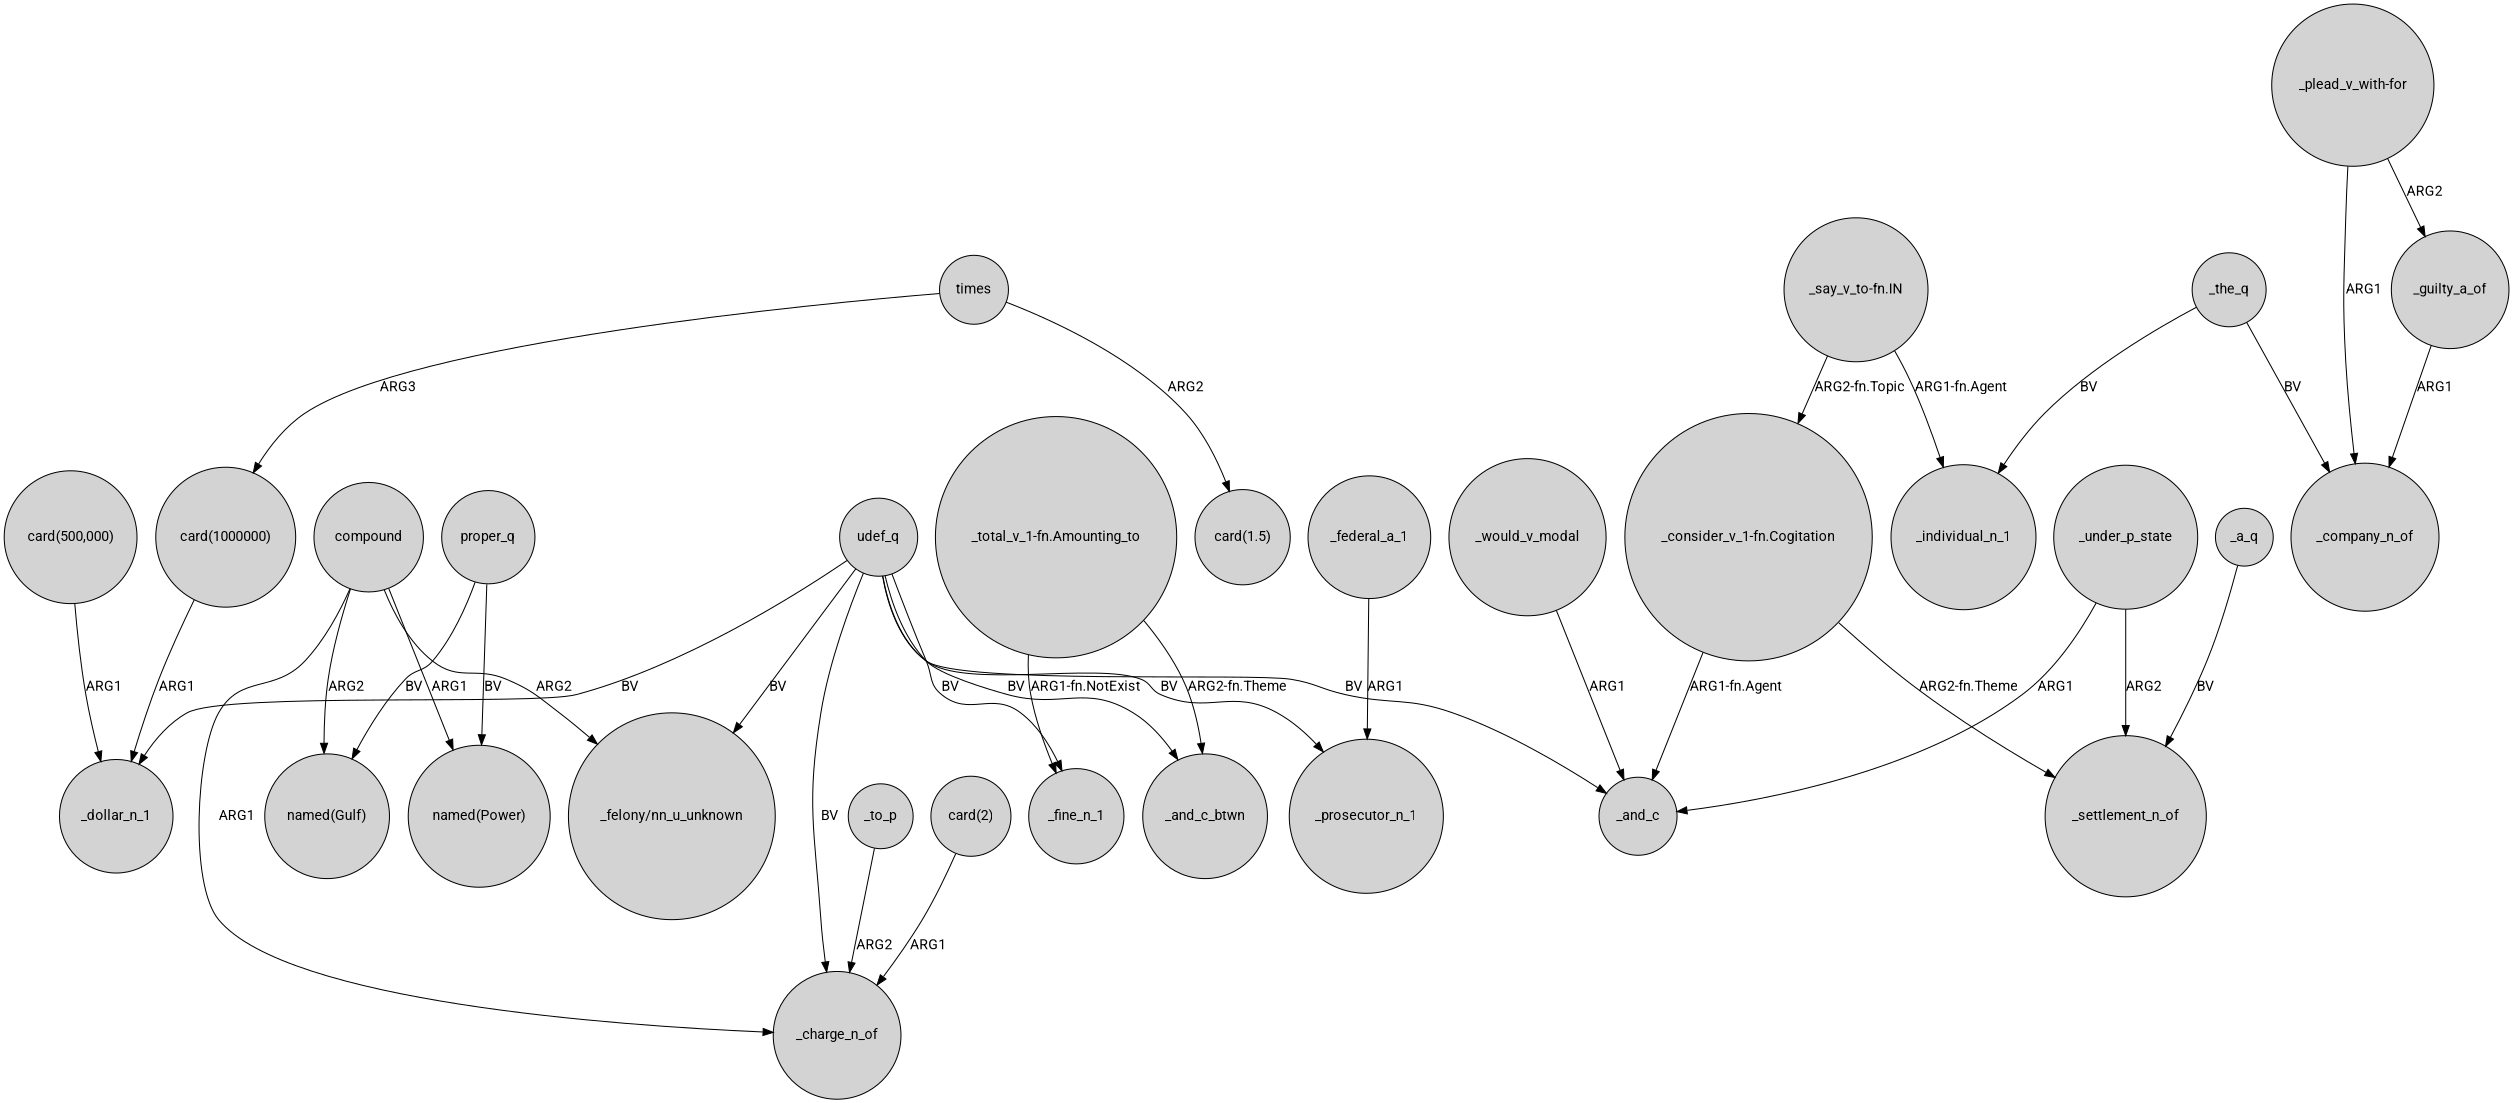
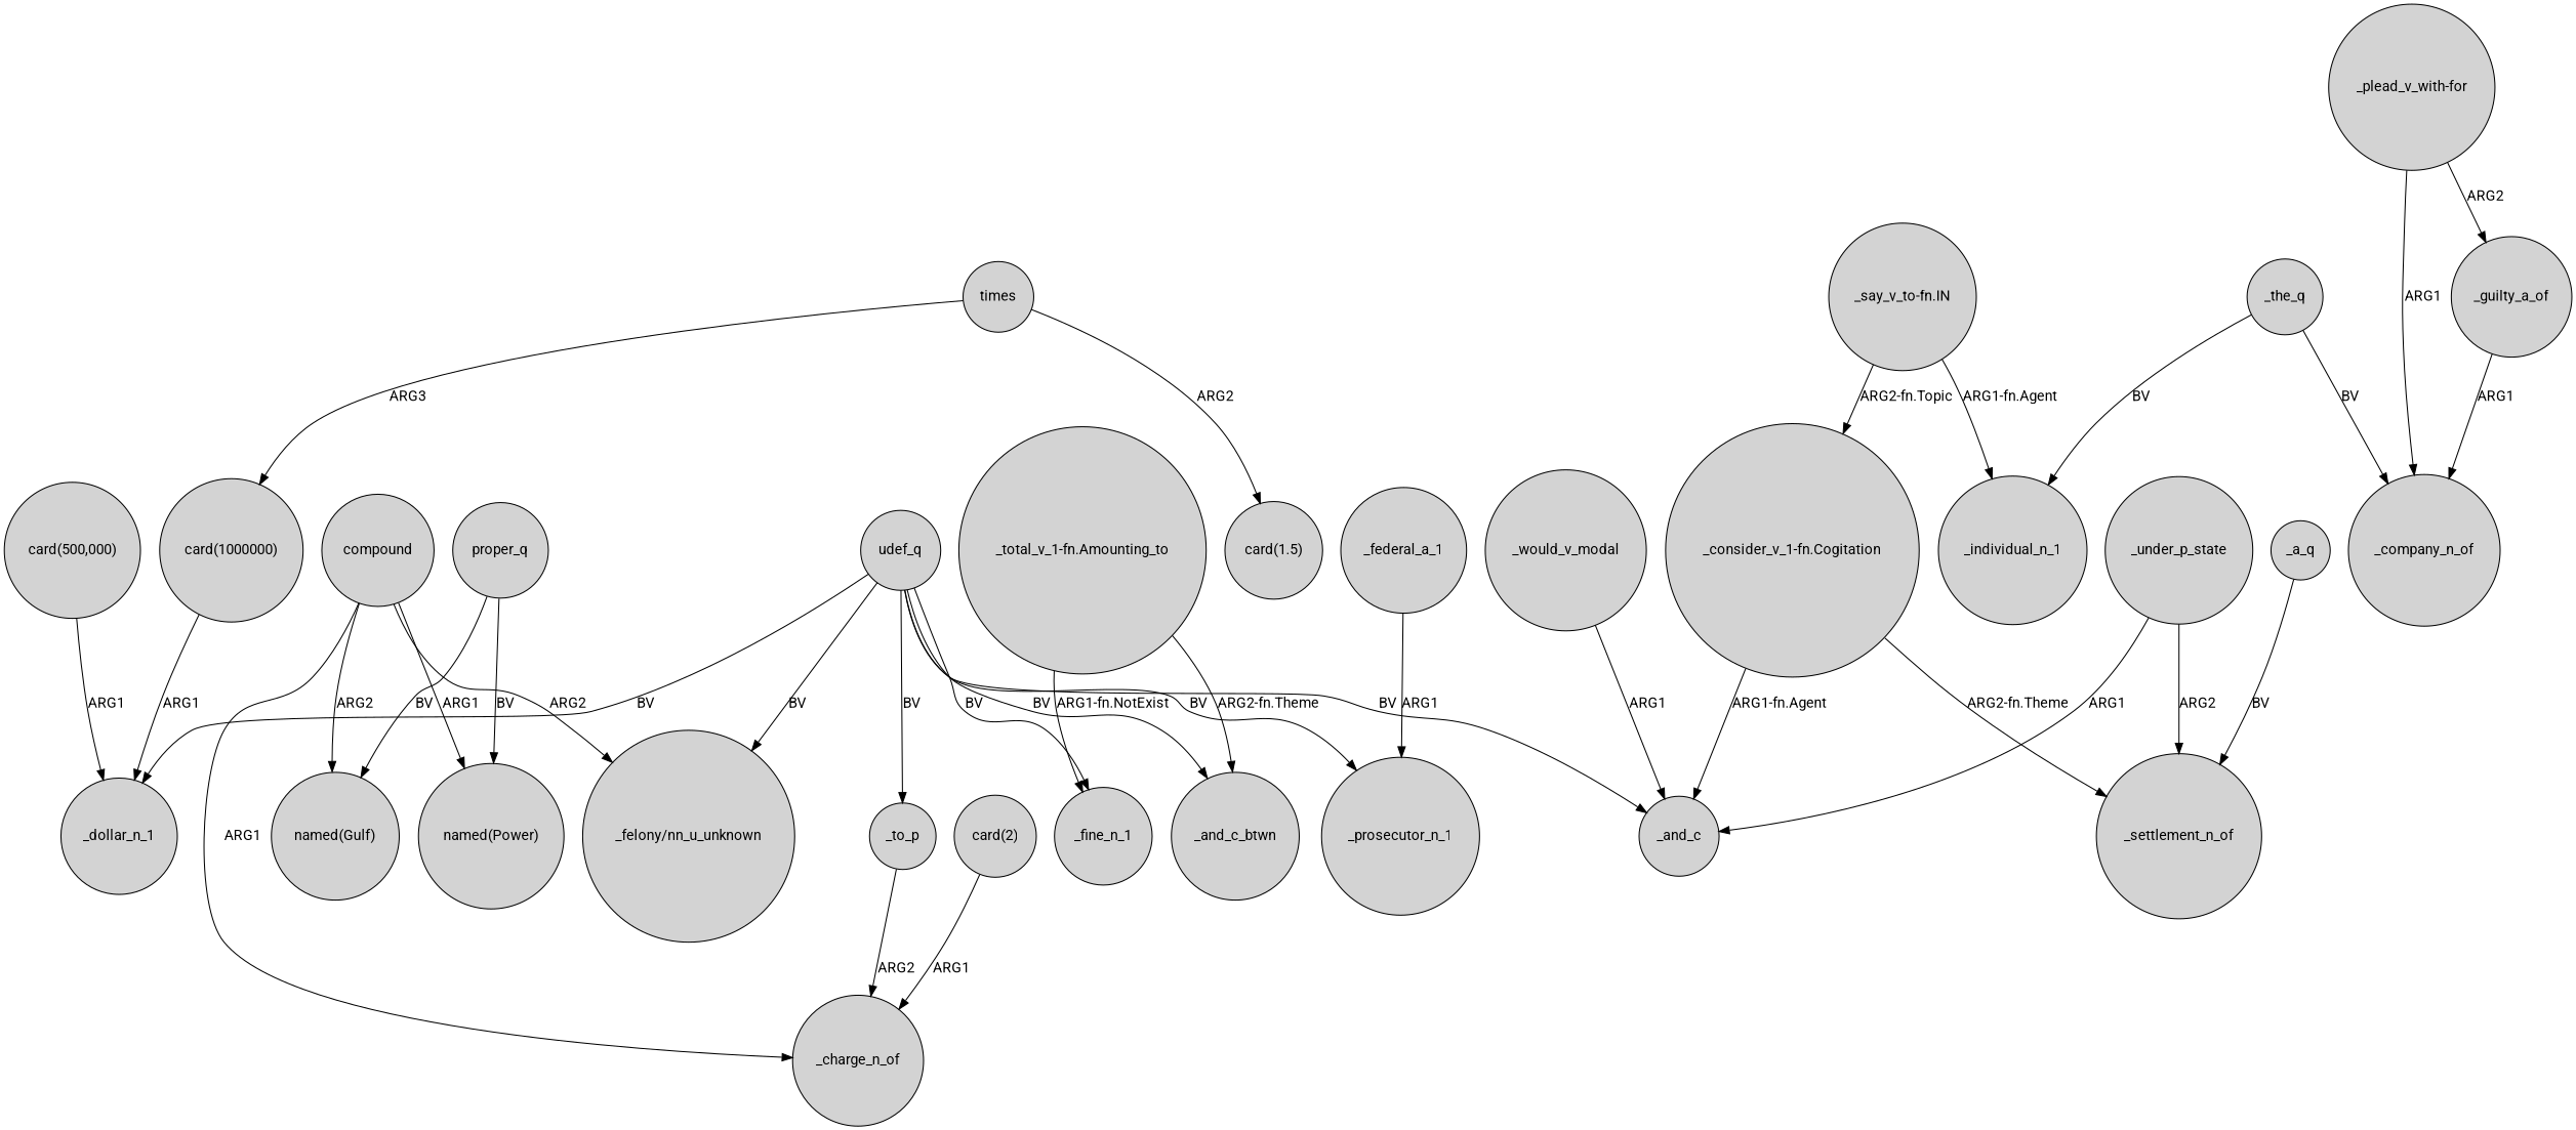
  digraph {
    fontname=Roboto
    node [fontname=Roboto shape=circle style=filled]
    edge [fontname=Roboto]
    "card(1000000)"
    _dollar_n_1
    _guilty_a_of
    _company_n_of
    compound
    "named(Power)"
    "_felony/nn_u_unknown"
    "named(Gulf)"
    _charge_n_of
    _would_v_modal
    _and_c
    _a_q
    _settlement_n_of
    udef_q
    _fine_n_1
    _prosecutor_n_1
    _and_c_btwn
    times
    "card(1.5)"
    "_consider_v_1-fn.Cogitation"
    _to_p
    "_say_v_to-fn.IN"
    _individual_n_1
    "_plead_v_with-for"
    _the_q
    "card(2)"
    "_total_v_1-fn.Amounting_to"
    _under_p_state
    proper_q
    "card(500,000)"
    _federal_a_1
    "card(1000000)" -> _dollar_n_1 [label=ARG1]
    _guilty_a_of -> _company_n_of [label=ARG1]
    compound -> "named(Power)" [label=ARG1]
    compound -> "_felony/nn_u_unknown" [label=ARG2]
    compound -> "named(Gulf)" [label=ARG2]
    compound -> _charge_n_of [label=ARG1]
    _would_v_modal -> _and_c [label=ARG1]
    _a_q -> _settlement_n_of [label=BV]
    udef_q -> _dollar_n_1 [label=BV]
    udef_q -> "_felony/nn_u_unknown" [label=BV]
-   udef_q -> _charge_n_of [label=BV]
+   udef_q -> _to_p [label=BV]
    udef_q -> _and_c [label=BV]
    udef_q -> _fine_n_1 [label=BV]
    udef_q -> _prosecutor_n_1 [label=BV]
    udef_q -> _and_c_btwn [label=BV]
    times -> "card(1000000)" [label=ARG3]
    times -> "card(1.5)" [label=ARG2]
    "_consider_v_1-fn.Cogitation" -> _and_c [label="ARG1-fn.Agent"]
    "_consider_v_1-fn.Cogitation" -> _settlement_n_of [label="ARG2-fn.Theme"]
    _to_p -> _charge_n_of [label=ARG2]
    "_say_v_to-fn.IN" -> "_consider_v_1-fn.Cogitation" [label="ARG2-fn.Topic"]
    "_say_v_to-fn.IN" -> _individual_n_1 [label="ARG1-fn.Agent"]
    "_plead_v_with-for" -> _guilty_a_of [label=ARG2]
    "_plead_v_with-for" -> _company_n_of [label=ARG1]
    _the_q -> _company_n_of [label=BV]
    _the_q -> _individual_n_1 [label=BV]
    "card(2)" -> _charge_n_of [label=ARG1]
    "_total_v_1-fn.Amounting_to" -> _fine_n_1 [label="ARG1-fn.NotExist"]
    "_total_v_1-fn.Amounting_to" -> _and_c_btwn [label="ARG2-fn.Theme"]
    _under_p_state -> _and_c [label=ARG1]
    _under_p_state -> _settlement_n_of [label=ARG2]
    proper_q -> "named(Power)" [label=BV]
    proper_q -> "named(Gulf)" [label=BV]
    "card(500,000)" -> _dollar_n_1 [label=ARG1]
    _federal_a_1 -> _prosecutor_n_1 [label=ARG1]
  }
